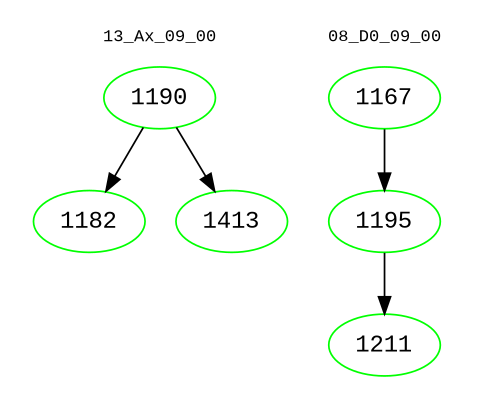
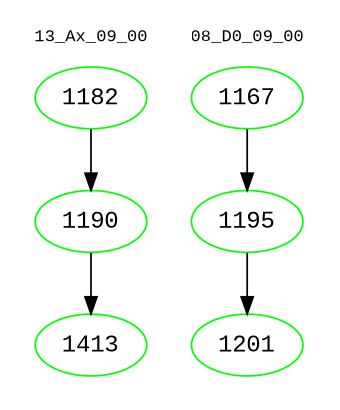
  digraph {
    fontname="Liberation Mono"
    node [color=green fontname="Liberation Mono"]
    edge [color=black fontname="Liberation Mono"]
    n1 [label=1190]
    n2 [label=1182]
    n3 [label=1413]
    n4 [label=1195]
    n5 [label=1167]
-   n6 [label=1211]
+   n6 [label=1201]
    subgraph cluster_1 {
      color=white
      fontsize=10
      label="13_Ax_09_00"
      n1
      n2
      n3
    }
    subgraph cluster_2 {
      color=white
      fontsize=10
      label="08_D0_09_00"
      n4
      n5
      n6
    }
-   n1 -> n2
+   n2 -> n1
    n1 -> n3
    n4 -> n6
    n5 -> n4
  }
